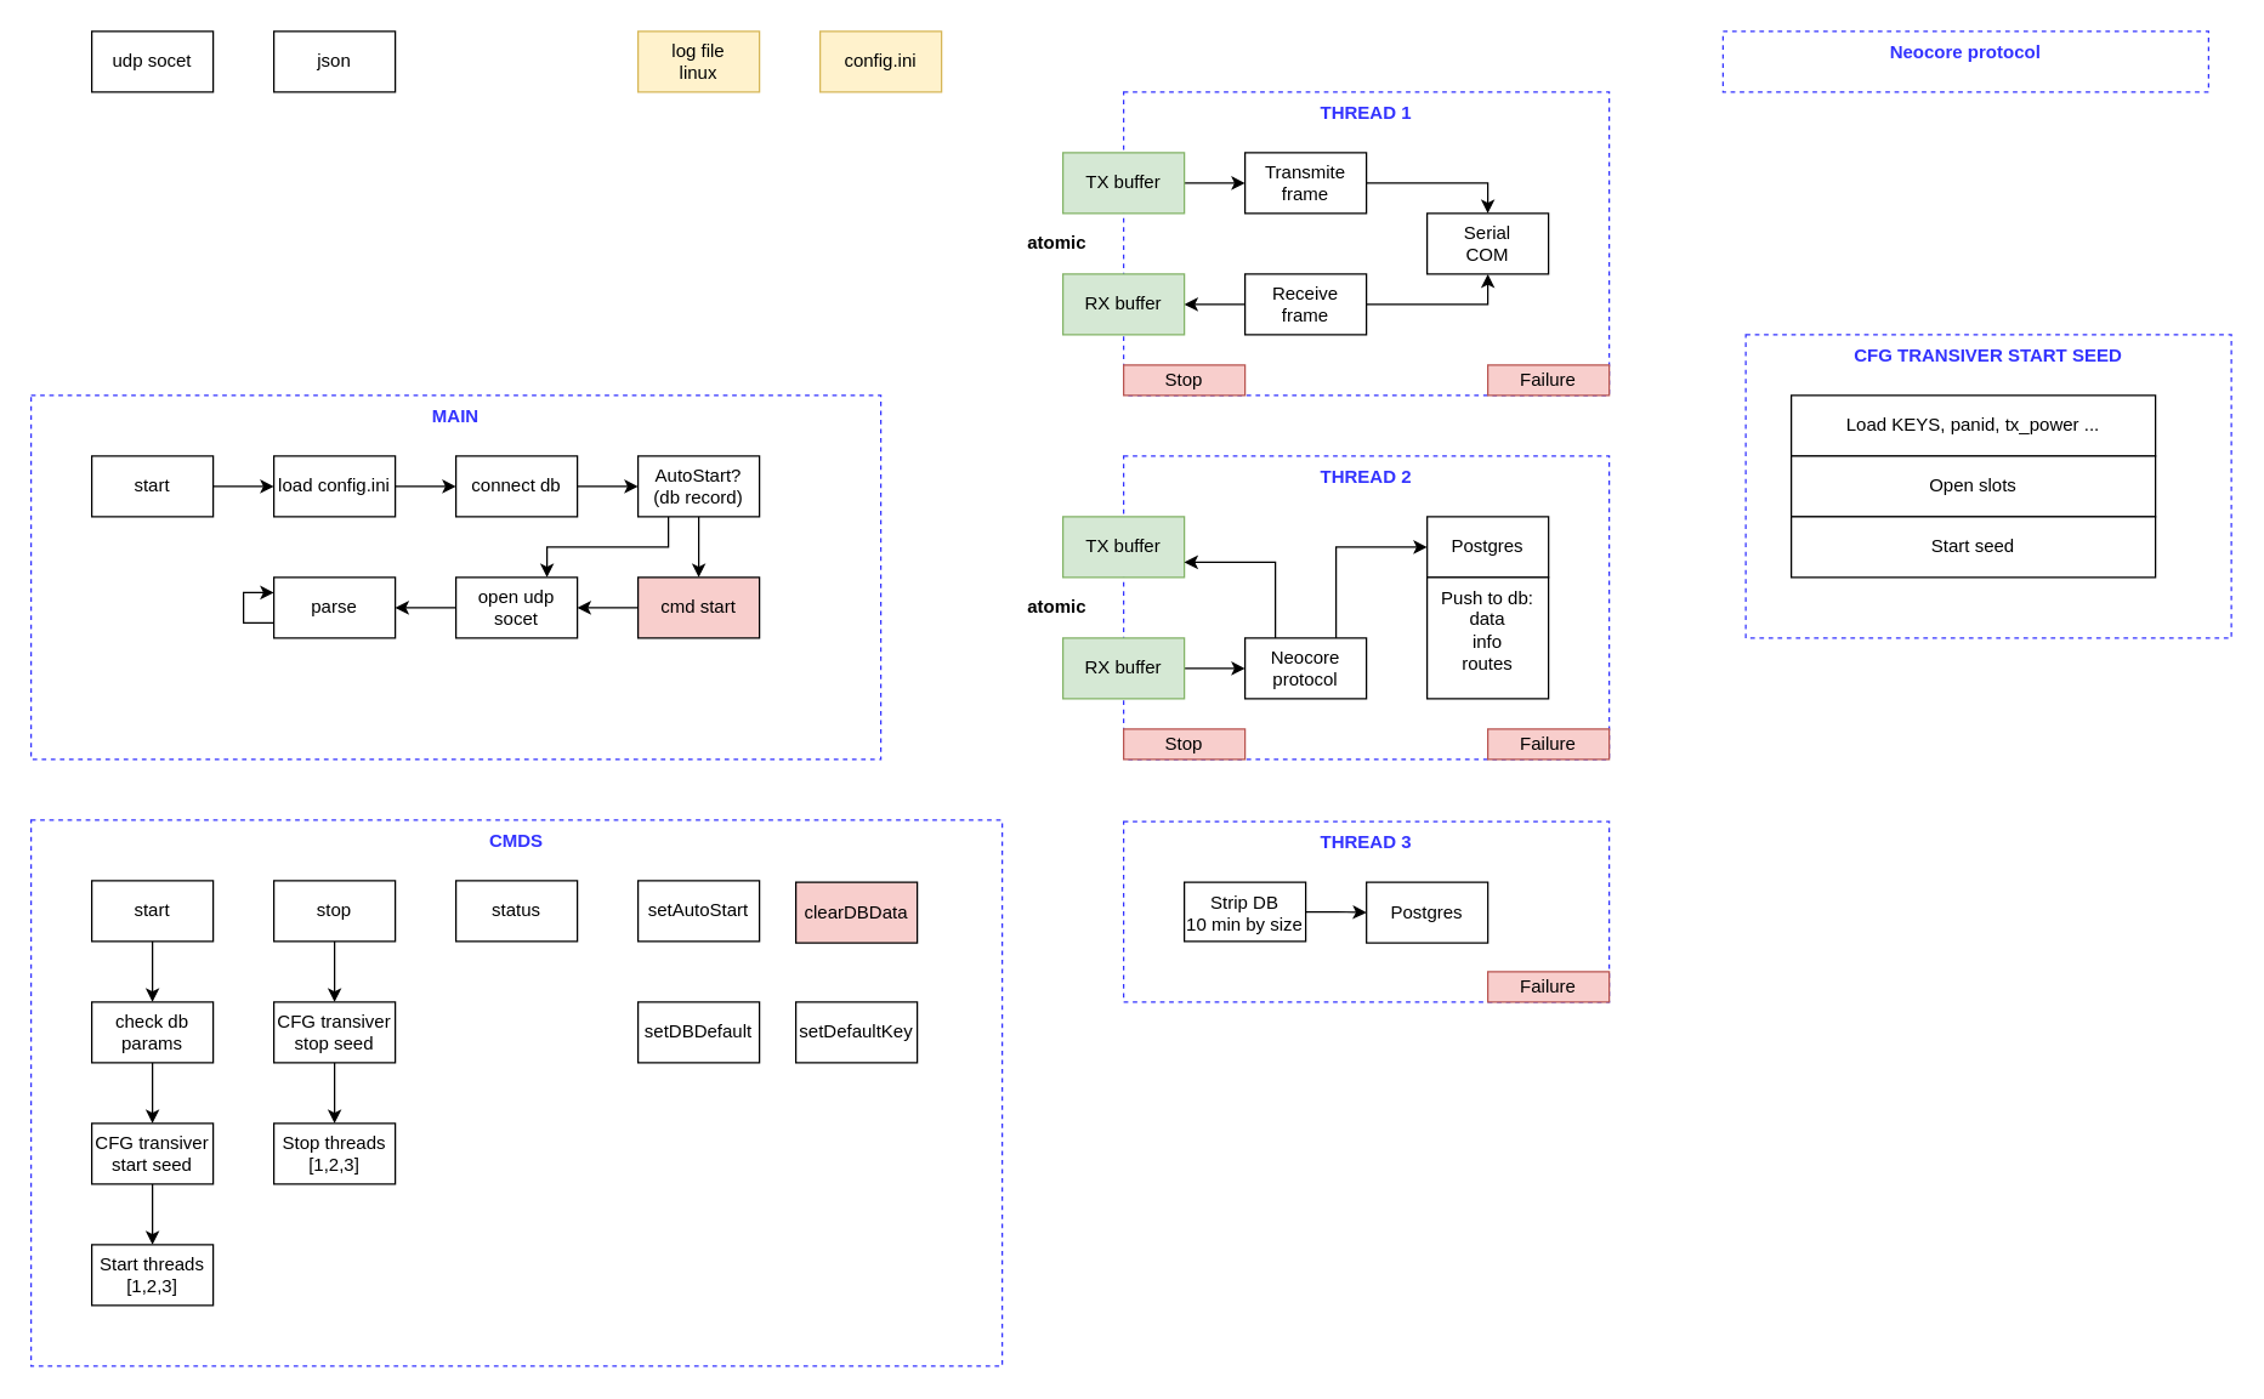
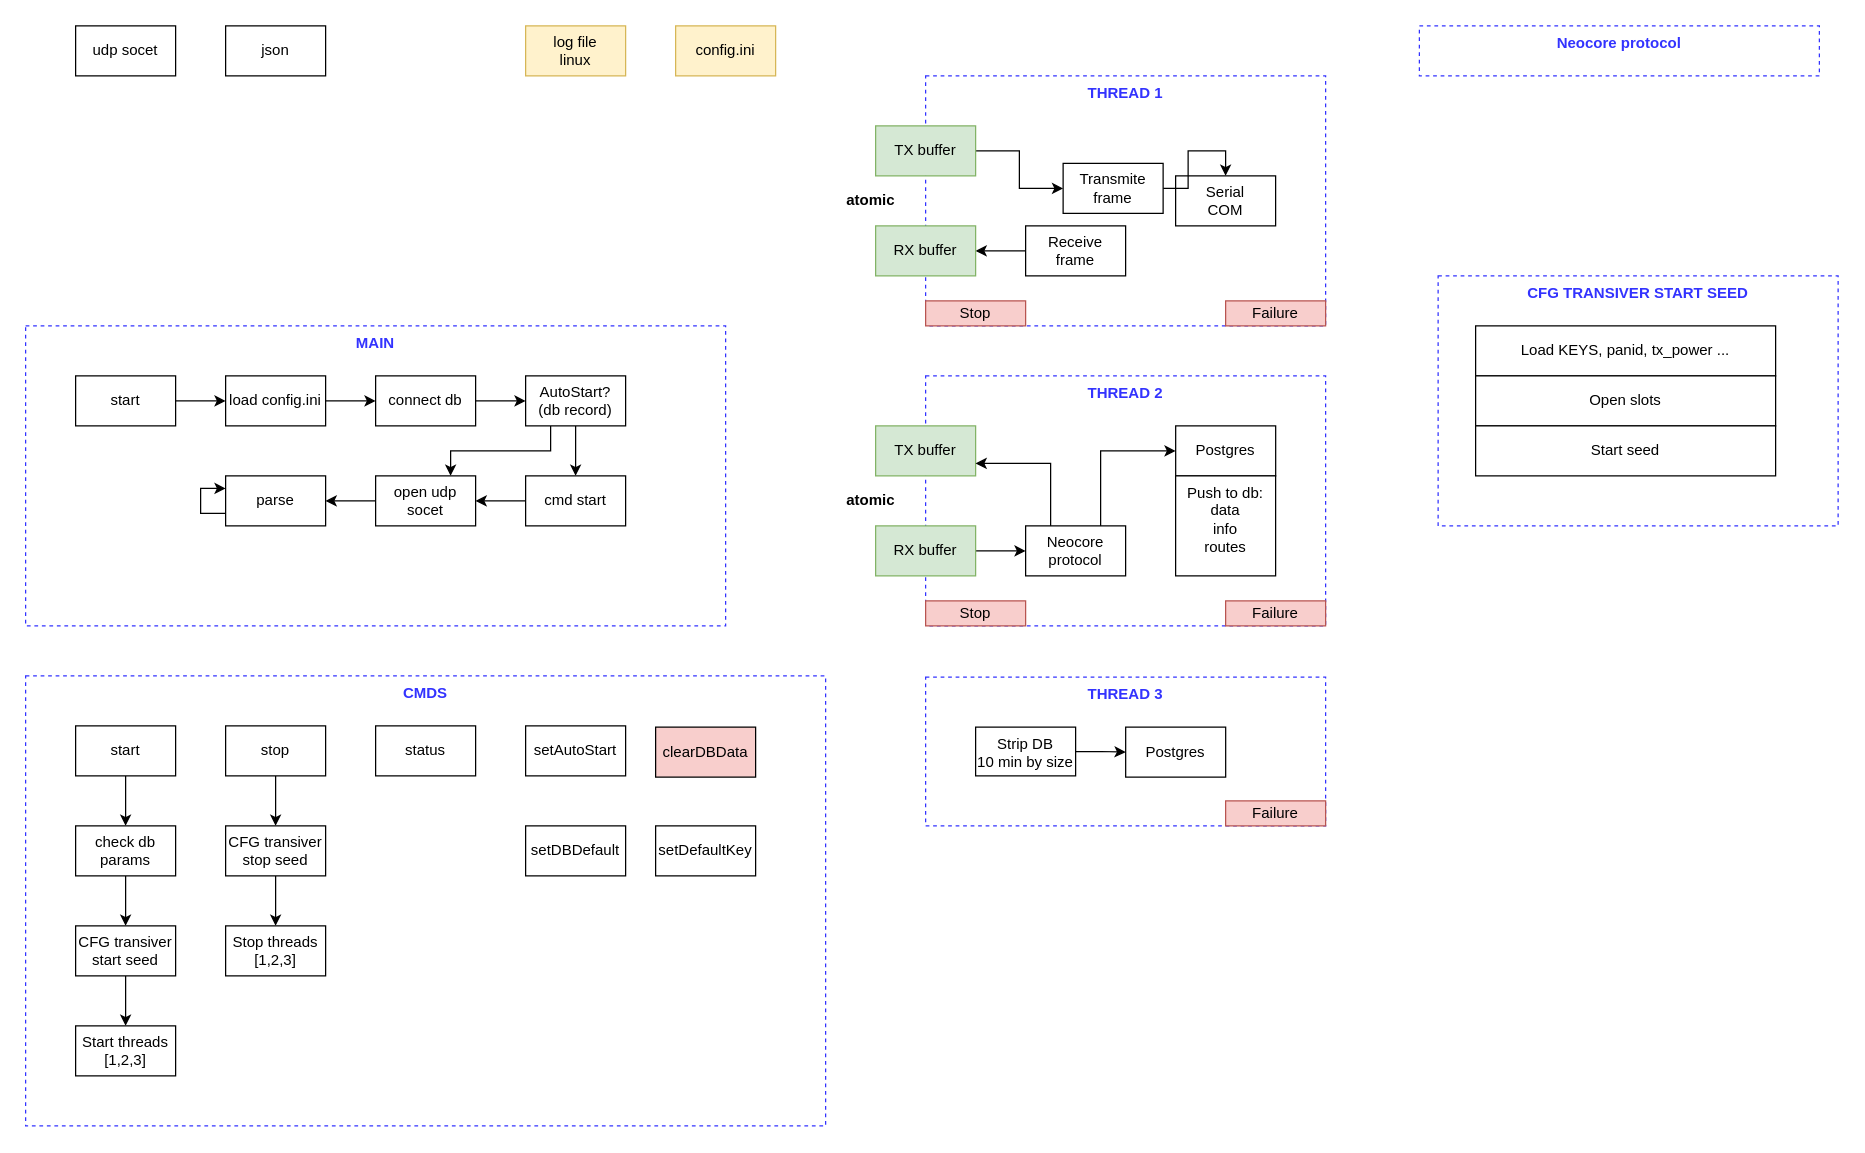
  <mxCell id="0" />
  <mxCell id="1" parent="0" />
  <mxCell id="2" value="&lt;font color=&quot;#3333ff&quot;&gt;THREAD 2&lt;/font&gt;" style="rounded=0;whiteSpace=wrap;html=1;fillColor=none;dashed=1;strokeColor=#3333FF;verticalAlign=top;fontStyle=1" vertex="1" parent="1"><mxGeometry x="740" y="300" width="320" height="200" as="geometry" /></mxCell>
  <mxCell id="3" value="&lt;font color=&quot;#3333ff&quot;&gt;THREAD 1&lt;/font&gt;" style="rounded=0;whiteSpace=wrap;html=1;fillColor=none;dashed=1;strokeColor=#3333FF;verticalAlign=top;fontStyle=1" vertex="1" parent="1"><mxGeometry x="740" y="60" width="320" height="200" as="geometry" /></mxCell>
  <mxCell id="4" value="Serial&lt;br&gt;COM" style="rounded=0;whiteSpace=wrap;html=1;" vertex="1" parent="1"><mxGeometry x="940" y="140" width="80" height="40" as="geometry" /></mxCell>
  <mxCell id="5" value="config.ini" style="rounded=0;whiteSpace=wrap;html=1;fillColor=#fff2cc;strokeColor=#d6b656;" vertex="1" parent="1"><mxGeometry x="540" y="20" width="80" height="40" as="geometry" /></mxCell>
  <mxCell id="6" value="Postgres" style="rounded=0;whiteSpace=wrap;html=1;" vertex="1" parent="1"><mxGeometry x="940.038" y="340" width="80" height="40" as="geometry" /></mxCell>
  <mxCell id="7" value="udp socet" style="rounded=0;whiteSpace=wrap;html=1;" vertex="1" parent="1"><mxGeometry x="60" y="20" width="80" height="40" as="geometry" /></mxCell>
  <mxCell id="8" value="json" style="rounded=0;whiteSpace=wrap;html=1;" vertex="1" parent="1"><mxGeometry x="180" y="20" width="80" height="40" as="geometry" /></mxCell>
  <mxCell id="9" style="edgeStyle=orthogonalEdgeStyle;rounded=0;orthogonalLoop=1;jettySize=auto;html=1;exitX=1;exitY=0.5;exitDx=0;exitDy=0;entryX=0.5;entryY=0;entryDx=0;entryDy=0;" edge="1" parent="1" source="10" target="4"><mxGeometry relative="1" as="geometry" /></mxCell>
- <mxCell id="10" value="Transmite&lt;br&gt;frame" style="rounded=0;whiteSpace=wrap;html=1;" vertex="1" parent="1"><mxGeometry x="820" y="100" width="80" height="40" as="geometry" /></mxCell>
- <mxCell id="11" style="edgeStyle=orthogonalEdgeStyle;rounded=0;orthogonalLoop=1;jettySize=auto;html=1;exitX=1;exitY=0.5;exitDx=0;exitDy=0;entryX=0.5;entryY=1;entryDx=0;entryDy=0;" edge="1" parent="1" source="13" target="4"><mxGeometry relative="1" as="geometry" /></mxCell>
+ <mxCell id="10" value="Transmite&lt;br&gt;frame" style="rounded=0;whiteSpace=wrap;html=1;" vertex="1" parent="1"><mxGeometry x="850" y="130" width="80" height="40" as="geometry" /></mxCell>
  <mxCell id="12" style="edgeStyle=orthogonalEdgeStyle;rounded=0;orthogonalLoop=1;jettySize=auto;html=1;exitX=0;exitY=0.5;exitDx=0;exitDy=0;entryX=1;entryY=0.5;entryDx=0;entryDy=0;" edge="1" parent="1" source="13" target="14"><mxGeometry relative="1" as="geometry" /></mxCell>
  <mxCell id="13" value="Receive&lt;br&gt;frame" style="rounded=0;whiteSpace=wrap;html=1;" vertex="1" parent="1"><mxGeometry x="820" y="180" width="80" height="40" as="geometry" /></mxCell>
  <mxCell id="14" value="RX buffer" style="rounded=0;whiteSpace=wrap;html=1;fillColor=#d5e8d4;strokeColor=#82b366;" vertex="1" parent="1"><mxGeometry x="700" y="180" width="80" height="40" as="geometry" /></mxCell>
  <mxCell id="15" style="edgeStyle=orthogonalEdgeStyle;rounded=0;orthogonalLoop=1;jettySize=auto;html=1;exitX=1;exitY=0.5;exitDx=0;exitDy=0;entryX=0;entryY=0.5;entryDx=0;entryDy=0;" edge="1" parent="1" source="16" target="10"><mxGeometry relative="1" as="geometry" /></mxCell>
  <mxCell id="16" value="TX buffer" style="rounded=0;whiteSpace=wrap;html=1;fillColor=#d5e8d4;strokeColor=#82b366;" vertex="1" parent="1"><mxGeometry x="700" y="100" width="80" height="40" as="geometry" /></mxCell>
  <mxCell id="17" style="edgeStyle=orthogonalEdgeStyle;rounded=0;orthogonalLoop=1;jettySize=auto;html=1;exitX=1;exitY=0.5;exitDx=0;exitDy=0;entryX=0;entryY=0.5;entryDx=0;entryDy=0;" edge="1" parent="1" source="18" target="22"><mxGeometry relative="1" as="geometry" /></mxCell>
  <mxCell id="18" value="RX buffer" style="rounded=0;whiteSpace=wrap;html=1;fillColor=#d5e8d4;strokeColor=#82b366;" vertex="1" parent="1"><mxGeometry x="700" y="420" width="80" height="40" as="geometry" /></mxCell>
  <mxCell id="19" value="TX buffer" style="rounded=0;whiteSpace=wrap;html=1;fillColor=#d5e8d4;strokeColor=#82b366;" vertex="1" parent="1"><mxGeometry x="700" y="340" width="80" height="40" as="geometry" /></mxCell>
  <mxCell id="20" style="edgeStyle=orthogonalEdgeStyle;rounded=0;orthogonalLoop=1;jettySize=auto;html=1;exitX=0.25;exitY=0;exitDx=0;exitDy=0;entryX=1;entryY=0.75;entryDx=0;entryDy=0;" edge="1" parent="1" source="22" target="19"><mxGeometry relative="1" as="geometry" /></mxCell>
  <mxCell id="21" style="edgeStyle=orthogonalEdgeStyle;rounded=0;orthogonalLoop=1;jettySize=auto;html=1;exitX=0.75;exitY=0;exitDx=0;exitDy=0;" edge="1" parent="1" source="22"><mxGeometry relative="1" as="geometry"><mxPoint x="940" y="360" as="targetPoint" /><Array as="points"><mxPoint x="880" y="360" /></Array></mxGeometry></mxCell>
  <mxCell id="22" value="Neocore&lt;br&gt;protocol" style="rounded=0;whiteSpace=wrap;html=1;" vertex="1" parent="1"><mxGeometry x="820" y="420" width="80" height="40" as="geometry" /></mxCell>
  <mxCell id="23" value="Stop" style="rounded=0;whiteSpace=wrap;html=1;fillColor=#f8cecc;strokeColor=#b85450;" vertex="1" parent="1"><mxGeometry x="740" y="240" width="80" height="20" as="geometry" /></mxCell>
  <mxCell id="24" value="Stop" style="rounded=0;whiteSpace=wrap;html=1;fillColor=#f8cecc;strokeColor=#b85450;" vertex="1" parent="1"><mxGeometry x="740" y="480" width="80" height="20" as="geometry" /></mxCell>
  <mxCell id="25" value="Push to db:&lt;br&gt;data&lt;br&gt;info&lt;br&gt;routes" style="rounded=0;whiteSpace=wrap;html=1;verticalAlign=top;" vertex="1" parent="1"><mxGeometry x="940" y="380" width="80" height="80" as="geometry" /></mxCell>
  <mxCell id="26" value="&lt;font color=&quot;#3333ff&quot;&gt;THREAD 3&lt;/font&gt;" style="rounded=0;whiteSpace=wrap;html=1;fillColor=none;dashed=1;strokeColor=#3333FF;verticalAlign=top;fontStyle=1" vertex="1" parent="1"><mxGeometry x="740" y="541" width="320" height="119" as="geometry" /></mxCell>
  <mxCell id="27" value="Postgres" style="rounded=0;whiteSpace=wrap;html=1;" vertex="1" parent="1"><mxGeometry x="900.038" y="581" width="80" height="40" as="geometry" /></mxCell>
  <mxCell id="28" style="edgeStyle=orthogonalEdgeStyle;rounded=0;orthogonalLoop=1;jettySize=auto;html=1;exitX=1;exitY=0.5;exitDx=0;exitDy=0;entryX=0;entryY=0.5;entryDx=0;entryDy=0;" edge="1" parent="1" source="29" target="27"><mxGeometry relative="1" as="geometry" /></mxCell>
  <mxCell id="29" value="Strip DB&lt;br&gt;10 min by size" style="rounded=0;whiteSpace=wrap;html=1;verticalAlign=top;" vertex="1" parent="1"><mxGeometry x="780" y="581" width="80" height="39" as="geometry" /></mxCell>
  <mxCell id="30" value="atomic" style="text;html=1;resizable=0;points=[];autosize=1;align=left;verticalAlign=top;spacingTop=-4;fontStyle=1" vertex="1" parent="1"><mxGeometry x="675" y="150" width="50" height="20" as="geometry" /></mxCell>
  <mxCell id="31" value="atomic" style="text;html=1;resizable=0;points=[];autosize=1;align=left;verticalAlign=top;spacingTop=-4;fontStyle=1" vertex="1" parent="1"><mxGeometry x="675" y="390" width="50" height="20" as="geometry" /></mxCell>
  <mxCell id="32" value="&lt;font color=&quot;#3333ff&quot;&gt;CMDS&lt;/font&gt;" style="rounded=0;whiteSpace=wrap;html=1;fillColor=none;dashed=1;strokeColor=#3333FF;verticalAlign=top;fontStyle=1" vertex="1" parent="1"><mxGeometry x="20" y="540" width="640" height="360" as="geometry" /></mxCell>
  <mxCell id="33" style="edgeStyle=orthogonalEdgeStyle;rounded=0;orthogonalLoop=1;jettySize=auto;html=1;exitX=0.5;exitY=1;exitDx=0;exitDy=0;" edge="1" parent="1" source="34" target="36"><mxGeometry relative="1" as="geometry" /></mxCell>
  <mxCell id="34" value="start" style="rounded=0;whiteSpace=wrap;html=1;" vertex="1" parent="1"><mxGeometry x="60" y="580" width="80" height="40" as="geometry" /></mxCell>
  <mxCell id="35" style="edgeStyle=orthogonalEdgeStyle;rounded=0;orthogonalLoop=1;jettySize=auto;html=1;exitX=0.5;exitY=1;exitDx=0;exitDy=0;" edge="1" parent="1" source="36" target="38"><mxGeometry relative="1" as="geometry" /></mxCell>
  <mxCell id="36" value="check db params" style="rounded=0;whiteSpace=wrap;html=1;" vertex="1" parent="1"><mxGeometry x="60" y="660" width="80" height="40" as="geometry" /></mxCell>
  <mxCell id="37" style="edgeStyle=orthogonalEdgeStyle;rounded=0;orthogonalLoop=1;jettySize=auto;html=1;exitX=0.5;exitY=1;exitDx=0;exitDy=0;entryX=0.5;entryY=0;entryDx=0;entryDy=0;" edge="1" parent="1" source="38" target="39"><mxGeometry relative="1" as="geometry" /></mxCell>
  <mxCell id="38" value="CFG transiver&lt;br&gt;start seed" style="rounded=0;whiteSpace=wrap;html=1;" vertex="1" parent="1"><mxGeometry x="60" y="740" width="80" height="40" as="geometry" /></mxCell>
  <mxCell id="39" value="Start threads&lt;br&gt;[1,2,3]" style="rounded=0;whiteSpace=wrap;html=1;" vertex="1" parent="1"><mxGeometry x="60" y="820" width="80" height="40" as="geometry" /></mxCell>
  <mxCell id="40" style="edgeStyle=orthogonalEdgeStyle;rounded=0;orthogonalLoop=1;jettySize=auto;html=1;exitX=0.5;exitY=1;exitDx=0;exitDy=0;entryX=0.5;entryY=0;entryDx=0;entryDy=0;" edge="1" parent="1" source="41" target="43"><mxGeometry relative="1" as="geometry" /></mxCell>
  <mxCell id="41" value="stop" style="rounded=0;whiteSpace=wrap;html=1;" vertex="1" parent="1"><mxGeometry x="180" y="580" width="80" height="40" as="geometry" /></mxCell>
  <mxCell id="42" style="edgeStyle=orthogonalEdgeStyle;rounded=0;orthogonalLoop=1;jettySize=auto;html=1;exitX=0.5;exitY=1;exitDx=0;exitDy=0;entryX=0.5;entryY=0;entryDx=0;entryDy=0;" edge="1" parent="1" source="43" target="44"><mxGeometry relative="1" as="geometry" /></mxCell>
  <mxCell id="43" value="CFG transiver&lt;br&gt;stop seed" style="rounded=0;whiteSpace=wrap;html=1;" vertex="1" parent="1"><mxGeometry x="180" y="660" width="80" height="40" as="geometry" /></mxCell>
  <mxCell id="44" value="Stop threads&lt;br&gt;[1,2,3]" style="rounded=0;whiteSpace=wrap;html=1;" vertex="1" parent="1"><mxGeometry x="180" y="740" width="80" height="40" as="geometry" /></mxCell>
  <mxCell id="45" value="Failure" style="rounded=0;whiteSpace=wrap;html=1;fillColor=#f8cecc;strokeColor=#b85450;" vertex="1" parent="1"><mxGeometry x="980" y="240" width="80" height="20" as="geometry" /></mxCell>
  <mxCell id="46" value="Failure" style="rounded=0;whiteSpace=wrap;html=1;fillColor=#f8cecc;strokeColor=#b85450;" vertex="1" parent="1"><mxGeometry x="980" y="480" width="80" height="20" as="geometry" /></mxCell>
  <mxCell id="47" value="Failure" style="rounded=0;whiteSpace=wrap;html=1;fillColor=#f8cecc;strokeColor=#b85450;" vertex="1" parent="1"><mxGeometry x="980" y="640" width="80" height="20" as="geometry" /></mxCell>
  <mxCell id="48" value="log file&lt;br&gt;linux" style="rounded=0;whiteSpace=wrap;html=1;fillColor=#fff2cc;strokeColor=#d6b656;" vertex="1" parent="1"><mxGeometry x="420" y="20" width="80" height="40" as="geometry" /></mxCell>
  <mxCell id="49" value="status" style="rounded=0;whiteSpace=wrap;html=1;" vertex="1" parent="1"><mxGeometry x="300" y="580" width="80" height="40" as="geometry" /></mxCell>
  <mxCell id="50" value="setAutoStart" style="rounded=0;whiteSpace=wrap;html=1;" vertex="1" parent="1"><mxGeometry x="420" y="580" width="80" height="40" as="geometry" /></mxCell>
  <mxCell id="51" value="&lt;font color=&quot;#3333ff&quot;&gt;MAIN&lt;/font&gt;" style="rounded=0;whiteSpace=wrap;html=1;fillColor=none;dashed=1;strokeColor=#3333FF;verticalAlign=top;fontStyle=1" vertex="1" parent="1"><mxGeometry x="20" y="260" width="560" height="240" as="geometry" /></mxCell>
  <mxCell id="52" style="edgeStyle=orthogonalEdgeStyle;rounded=0;orthogonalLoop=1;jettySize=auto;html=1;exitX=1;exitY=0.5;exitDx=0;exitDy=0;entryX=0;entryY=0.5;entryDx=0;entryDy=0;" edge="1" parent="1" source="53" target="55"><mxGeometry relative="1" as="geometry" /></mxCell>
  <mxCell id="53" value="start" style="rounded=0;whiteSpace=wrap;html=1;" vertex="1" parent="1"><mxGeometry x="60" y="300" width="80" height="40" as="geometry" /></mxCell>
  <mxCell id="54" style="edgeStyle=orthogonalEdgeStyle;rounded=0;orthogonalLoop=1;jettySize=auto;html=1;exitX=1;exitY=0.5;exitDx=0;exitDy=0;entryX=0;entryY=0.5;entryDx=0;entryDy=0;" edge="1" parent="1" source="55" target="57"><mxGeometry relative="1" as="geometry" /></mxCell>
  <mxCell id="55" value="load config.ini" style="rounded=0;whiteSpace=wrap;html=1;" vertex="1" parent="1"><mxGeometry x="180" y="300" width="80" height="40" as="geometry" /></mxCell>
  <mxCell id="56" style="edgeStyle=orthogonalEdgeStyle;rounded=0;orthogonalLoop=1;jettySize=auto;html=1;exitX=1;exitY=0.5;exitDx=0;exitDy=0;" edge="1" parent="1" source="57" target="60"><mxGeometry relative="1" as="geometry" /></mxCell>
  <mxCell id="57" value="connect db" style="rounded=0;whiteSpace=wrap;html=1;" vertex="1" parent="1"><mxGeometry x="300" y="300" width="80" height="40" as="geometry" /></mxCell>
  <mxCell id="58" style="edgeStyle=orthogonalEdgeStyle;rounded=0;orthogonalLoop=1;jettySize=auto;html=1;exitX=0.5;exitY=1;exitDx=0;exitDy=0;entryX=0.5;entryY=0;entryDx=0;entryDy=0;" edge="1" parent="1" source="60" target="62"><mxGeometry relative="1" as="geometry" /></mxCell>
  <mxCell id="59" style="edgeStyle=orthogonalEdgeStyle;rounded=0;orthogonalLoop=1;jettySize=auto;html=1;exitX=0.25;exitY=1;exitDx=0;exitDy=0;entryX=0.75;entryY=0;entryDx=0;entryDy=0;" edge="1" parent="1" source="60" target="64"><mxGeometry relative="1" as="geometry"><Array as="points"><mxPoint x="440" y="360" /><mxPoint x="360" y="360" /></Array></mxGeometry></mxCell>
  <mxCell id="60" value="AutoStart?&lt;br&gt;(db record)" style="rounded=0;whiteSpace=wrap;html=1;" vertex="1" parent="1"><mxGeometry x="420" y="300" width="80" height="40" as="geometry" /></mxCell>
  <mxCell id="61" style="edgeStyle=orthogonalEdgeStyle;rounded=0;orthogonalLoop=1;jettySize=auto;html=1;exitX=0;exitY=0.5;exitDx=0;exitDy=0;entryX=1;entryY=0.5;entryDx=0;entryDy=0;" edge="1" parent="1" source="62" target="64"><mxGeometry relative="1" as="geometry" /></mxCell>
- <mxCell id="62" value="cmd start" style="rounded=0;whiteSpace=wrap;html=1;fillColor=#f8cecc;" vertex="1" parent="1"><mxGeometry x="420" y="380" width="80" height="40" as="geometry" /></mxCell>
+ <mxCell id="62" value="cmd start" style="rounded=0;whiteSpace=wrap;html=1;" vertex="1" parent="1"><mxGeometry x="420" y="380" width="80" height="40" as="geometry" /></mxCell>
  <mxCell id="63" style="edgeStyle=orthogonalEdgeStyle;rounded=0;orthogonalLoop=1;jettySize=auto;html=1;exitX=0;exitY=0.5;exitDx=0;exitDy=0;" edge="1" parent="1" source="64" target="65"><mxGeometry relative="1" as="geometry" /></mxCell>
  <mxCell id="64" value="open udp&lt;br&gt;socet" style="rounded=0;whiteSpace=wrap;html=1;" vertex="1" parent="1"><mxGeometry x="300" y="380" width="80" height="40" as="geometry" /></mxCell>
  <mxCell id="65" value="parse" style="rounded=0;whiteSpace=wrap;html=1;" vertex="1" parent="1"><mxGeometry x="180" y="380" width="80" height="40" as="geometry" /></mxCell>
  <mxCell id="66" style="edgeStyle=orthogonalEdgeStyle;rounded=0;orthogonalLoop=1;jettySize=auto;html=1;exitX=0;exitY=0.75;exitDx=0;exitDy=0;entryX=0;entryY=0.25;entryDx=0;entryDy=0;" edge="1" parent="1" source="65" target="65"><mxGeometry relative="1" as="geometry"><Array as="points"><mxPoint x="160" y="410" /><mxPoint x="160" y="390" /></Array></mxGeometry></mxCell>
  <mxCell id="67" value="&lt;font color=&quot;#3333ff&quot;&gt;Neocore protocol&lt;/font&gt;" style="rounded=0;whiteSpace=wrap;html=1;fillColor=none;dashed=1;strokeColor=#3333FF;verticalAlign=top;fontStyle=1" vertex="1" parent="1"><mxGeometry x="1135" y="20" width="320" height="40" as="geometry" /></mxCell>
  <mxCell id="68" value="clearDBData" style="rounded=0;whiteSpace=wrap;html=1;fillColor=#f8cecc;" vertex="1" parent="1"><mxGeometry x="524" y="581" width="80" height="40" as="geometry" /></mxCell>
  <mxCell id="69" value="setDBDefault" style="rounded=0;whiteSpace=wrap;html=1;" vertex="1" parent="1"><mxGeometry x="420" y="660" width="80" height="40" as="geometry" /></mxCell>
  <mxCell id="70" value="setDefaultKey" style="rounded=0;whiteSpace=wrap;html=1;" vertex="1" parent="1"><mxGeometry x="524" y="660" width="80" height="40" as="geometry" /></mxCell>
  <mxCell id="71" value="&lt;font color=&quot;#3333ff&quot;&gt;CFG TRANSIVER START SEED&lt;/font&gt;" style="rounded=0;whiteSpace=wrap;html=1;fillColor=none;dashed=1;strokeColor=#3333FF;verticalAlign=top;fontStyle=1" vertex="1" parent="1"><mxGeometry x="1150" y="220" width="320" height="200" as="geometry" /></mxCell>
  <mxCell id="72" value="Load KEYS, panid, tx_power ..." style="rounded=0;whiteSpace=wrap;html=1;" vertex="1" parent="1"><mxGeometry x="1180" y="260" width="240" height="40" as="geometry" /></mxCell>
  <mxCell id="73" value="Open slots" style="rounded=0;whiteSpace=wrap;html=1;" vertex="1" parent="1"><mxGeometry x="1180" y="300" width="240" height="40" as="geometry" /></mxCell>
  <mxCell id="74" value="Start seed" style="rounded=0;whiteSpace=wrap;html=1;" vertex="1" parent="1"><mxGeometry x="1180" y="340" width="240" height="40" as="geometry" /></mxCell>
